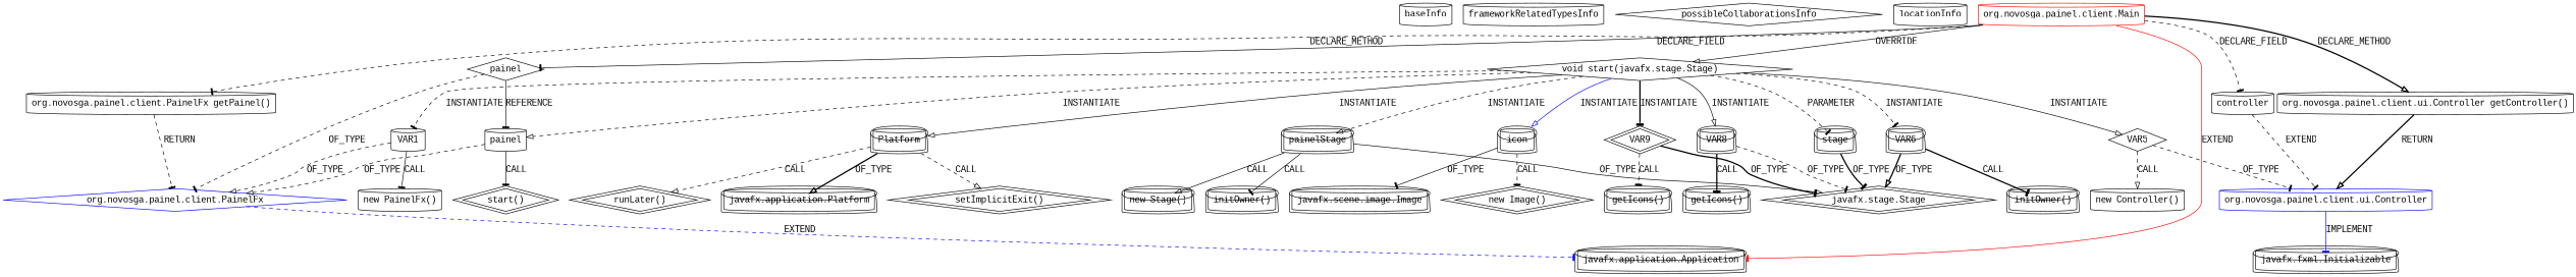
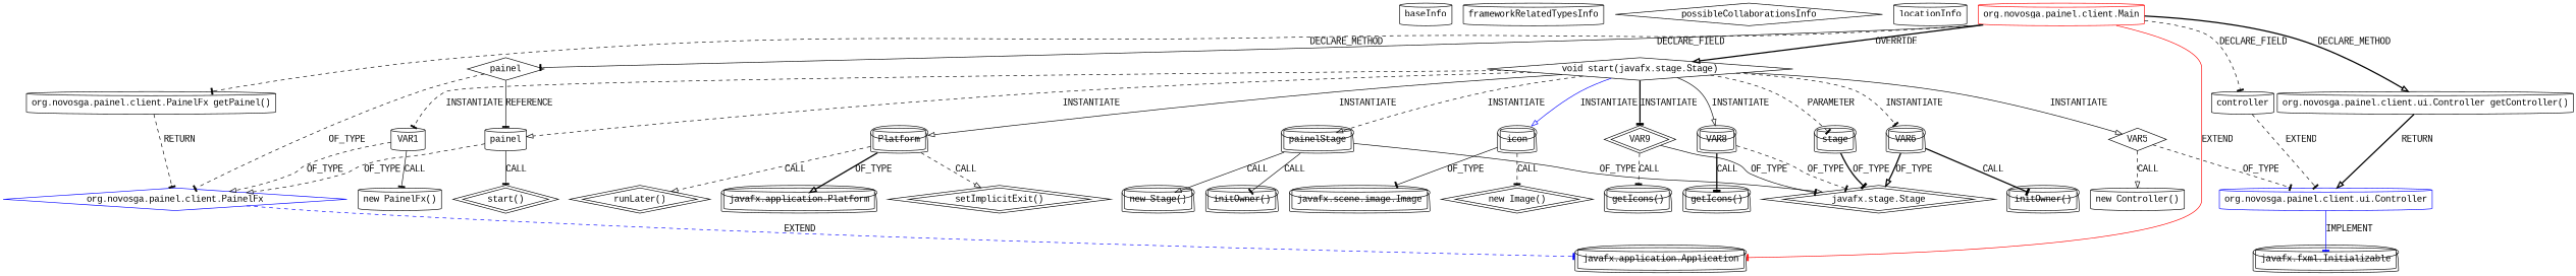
  digraph {
    fontname="Liberation Mono"
    node [fontname="Liberation Mono" shape=cylinder isFrameworkType=true vertexType=VARIABLE_EXPRESION peripheries=2]
    edge [arrowhead=tee fontname="Liberation Mono" style=dashed]
    baseInfo [category=extension_graph graphId=3779 isAnonymous=false possibleRelation=true isFrameworkType="" vertexType="" peripheries=""]
    frameworkRelatedTypesInfo [0="javafx.application.Application" isFrameworkType="" vertexType="" peripheries=""]
    possibleCollaborationsInfo [0="3779~CLIENT_METHOD_DECLARATION-RETURN_TYPE-OVERRIDING_METHOD_DECLARATION-METHOD_CALL-OVERRIDING_METHOD_DECLARATION-INSTANTIATION-FIELD_DECLARATION-~javafx.application.Application ~javafx.application.Application ~false~false" 1="3779~CLIENT_METHOD_DECLARATION-RETURN_TYPE-OVERRIDING_METHOD_DECLARATION-INSTANTIATION-FIELD_DECLARATION-~javafx.application.Application ~javafx.fxml.Initializable ~false~false" shape=diamond isFrameworkType="" vertexType="" peripheries=""]
    locationInfo [contextSignature=Main filePath="/novosga-painel-fx/painel-fx-master/src/org/novosga/painel/client/Main.java" graphId=3779 projectName="novosga-painel-fx" isFrameworkType="" vertexType="" peripheries=""]
    n5 [color=red isFrameworkType=false label="org.novosga.painel.client.Main" vertexType=ROOT_CLIENT_CLASS_DECLARATION peripheries=""]
    n6 [label="javafx.application.Application" vertexType=FRAMEWORK_CLASS_TYPE]
    n7 [isFrameworkType=false label=controller vertexType=FIELD_DECLARATION peripheries=""]
    n8 [isFrameworkType=false label=painel shape=diamond vertexType=FIELD_DECLARATION peripheries=""]
    n9 [isFrameworkType=false label="void start(javafx.stage.Stage)" shape=diamond vertexType=OVERRIDING_METHOD_DECLARATION peripheries=""]
    n10 [isFrameworkType=false label="org.novosga.painel.client.PainelFx getPainel()" vertexType=CLIENT_METHOD_DECLARATION peripheries=""]
    n11 [isFrameworkType=false label="org.novosga.painel.client.ui.Controller getController()" vertexType=CLIENT_METHOD_DECLARATION peripheries=""]
    n12 [color=blue isFrameworkType=false label="org.novosga.painel.client.ui.Controller" vertexType=REFERENCE_CLIENT_CLASS_DECLARATION peripheries=""]
    n13 [color=blue isFrameworkType=false label="org.novosga.painel.client.PainelFx" shape=diamond vertexType=REFERENCE_CLIENT_CLASS_DECLARATION peripheries=""]
    n14 [isFrameworkType=false label=painel peripheries=""]
    n15 [label=stage vertexType=PARAMETER_DECLARATION]
    n16 [label=Platform]
    n17 [isFrameworkType=false label=VAR1 peripheries=""]
    n18 [label=painelStage]
    n19 [isFrameworkType=false label=VAR5 shape=diamond peripheries=""]
    n20 [label=VAR6]
    n21 [label=icon]
    n22 [label=VAR8]
    n23 [label=VAR9 shape=diamond]
    n24 [label="javafx.fxml.Initializable" vertexType=FRAMEWORK_INTERFACE_TYPE]
    n25 [label="start()" shape=diamond vertexType=INSIDE_CALL]
    n26 [label="javafx.stage.Stage" shape=diamond vertexType=FRAMEWORK_CLASS_TYPE]
    n27 [label="javafx.application.Platform" vertexType=FRAMEWORK_CLASS_TYPE]
    n28 [label="setImplicitExit()" shape=diamond vertexType=INSIDE_CALL]
    n29 [label="runLater()" shape=diamond vertexType=INSIDE_CALL]
    n30 [isFrameworkType=false label="new PainelFx()" vertexType=CONSTRUCTOR_CALL peripheries=""]
    n31 [label="new Stage()" vertexType=CONSTRUCTOR_CALL]
    n32 [label="initOwner()" vertexType=INSIDE_CALL]
    n33 [isFrameworkType=false label="new Controller()" vertexType=CONSTRUCTOR_CALL peripheries=""]
    n34 [label="initOwner()" vertexType=INSIDE_CALL]
    n35 [label="javafx.scene.image.Image" vertexType=FRAMEWORK_CLASS_TYPE]
    n36 [label="new Image()" shape=diamond vertexType=CONSTRUCTOR_CALL]
    n37 [label="getIcons()" vertexType=INSIDE_CALL]
    n38 [label="getIcons()" vertexType=INSIDE_CALL]
    n5 -> n6 [color=red label=EXTEND style=solid]
    n5 -> n7 [label=DECLARE_FIELD]
    n5 -> n8 [label=DECLARE_FIELD style=solid]
-   n5 -> n9 [arrowhead=onormal label=OVERRIDE style=solid]
+   n5 -> n9 [arrowhead=onormal label=OVERRIDE style=bold]
    n5 -> n10 [label=DECLARE_METHOD]
    n5 -> n11 [arrowhead=onormal label=DECLARE_METHOD style=bold]
    n7 -> n12 [label=EXTEND]
    n8 -> n13 [label=OF_TYPE]
    n8 -> n14 [label=REFERENCE style=solid]
    n9 -> n14 [arrowhead=onormal label=INSTANTIATE]
    n9 -> n15 [label=PARAMETER]
    n9 -> n16 [arrowhead=onormal label=INSTANTIATE style=solid]
    n9 -> n17 [label=INSTANTIATE]
    n9 -> n18 [arrowhead=onormal label=INSTANTIATE]
    n9 -> n19 [arrowhead=onormal label=INSTANTIATE style=solid]
    n9 -> n20 [label=INSTANTIATE]
    n9 -> n21 [arrowhead=onormal color=blue label=INSTANTIATE style=solid]
    n9 -> n22 [arrowhead=onormal label=INSTANTIATE style=solid]
    n9 -> n23 [label=INSTANTIATE style=bold]
    n10 -> n13 [label=RETURN]
    n11 -> n12 [arrowhead=onormal label=RETURN style=bold]
    n12 -> n24 [color=blue label=IMPLEMENT style=solid]
    n13 -> n6 [color=blue label=EXTEND]
    n14 -> n13 [arrowhead=onormal label=OF_TYPE]
    n14 -> n25 [label=CALL style=solid]
    n15 -> n26 [label=OF_TYPE style=bold]
    n16 -> n27 [arrowhead=onormal label=OF_TYPE style=bold]
    n16 -> n28 [arrowhead=onormal label=CALL]
    n16 -> n29 [arrowhead=onormal label=CALL]
    n17 -> n13 [arrowhead=onormal label=OF_TYPE]
    n17 -> n30 [label=CALL style=solid]
    n18 -> n26 [arrowhead=onormal label=OF_TYPE style=solid]
    n18 -> n31 [arrowhead=onormal label=CALL style=solid]
    n18 -> n32 [label=CALL style=solid]
    n19 -> n12 [label=OF_TYPE]
    n19 -> n33 [arrowhead=onormal label=CALL]
    n20 -> n26 [arrowhead=onormal label=OF_TYPE style=bold]
    n20 -> n34 [label=CALL style=bold]
    n21 -> n35 [label=OF_TYPE style=solid]
    n21 -> n36 [label=CALL]
    n22 -> n26 [label=OF_TYPE]
    n22 -> n37 [label=CALL style=bold]
-   n23 -> n26 [label=OF_TYPE style=bold]
+   n23 -> n26 [label=OF_TYPE style=solid]
    n23 -> n38 [label=CALL]
  }
